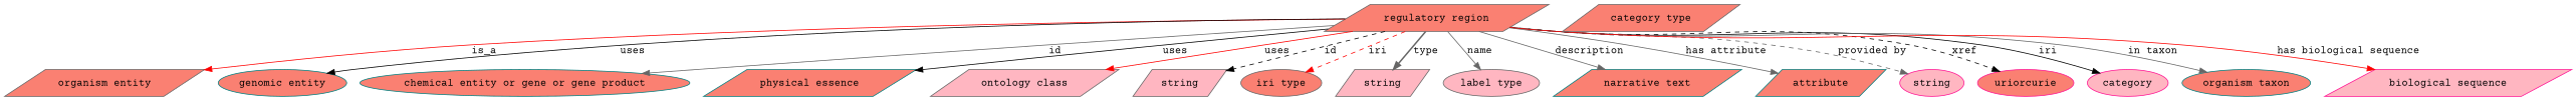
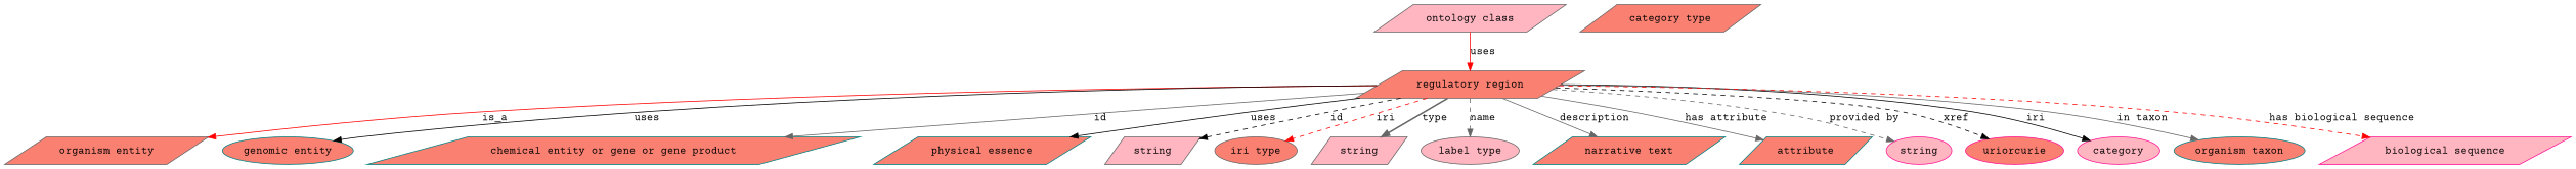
  digraph {
    fontname="Courier Prime"
    node [color=gray40 fillcolor=salmon fontname="Courier Prime" shape=parallelogram style=filled]
    edge [color=gray40 fontname="Courier Prime" style=solid]
    n1 [height=0.5 label="regulatory region" width=2.5637]
    n2 [height=0.5 label="organism entity" width=2.3651]
    "genomic entity" [color=teal height=0.5 shape=ellipse width=2.2206]
-   "chemical entity or gene or gene product" [color=teal height=0.5 shape=ellipse width=5.4703]
+   "chemical entity or gene or gene product" [color=teal height=0.5 width=5.4703]
    "physical essence" [color=teal height=0.5 width=2.4553]
    "ontology class" [fillcolor=lightpink height=0.5 width=2.1304]
    n7 [fillcolor=lightpink height=0.5 label=string width=1.0652]
    n8 [height=0.5 label="iri type" shape=ellipse width=1.2277]
    n9 [fillcolor=lightpink height=0.5 label=string width=1.0652]
    n10 [fillcolor=lightpink height=0.5 label="label type" shape=ellipse width=1.5707]
    n11 [color=teal height=0.5 label="narrative text" width=2.0943]
    n12 [color=teal height=0.5 label=attribute width=1.4443]
    n13 [color=deeppink fillcolor=lightpink height=0.5 label=string shape=ellipse width=1.0652]
    n14 [color=deeppink height=0.5 label=uriorcurie shape=ellipse width=1.5887]
    category [color=deeppink fillcolor=lightpink height=0.5 shape=ellipse width=1.4263]
    n16 [color=teal height=0.5 label="organism taxon" shape=ellipse width=2.3109]
    n17 [color=deeppink fillcolor=lightpink height=0.5 label="biological sequence" width=2.8164]
    n18 [height=0.5 label="category type" width=2.0762]
    n1 -> n2 [color=red label=is_a]
    n1 -> "genomic entity" [color=black label=uses]
    n1 -> "chemical entity or gene or gene product" [label=id]
    n1 -> "physical essence" [color=black label=uses]
-   n1 -> "ontology class" [color=red label=uses]
+   "ontology class" -> n1 [color=red label=uses]
    n1 -> n7 [color=black label=id style=dashed]
    n1 -> n8 [color=red label=iri style=dashed]
    n1 -> n9 [label=type style=bold]
-   n1 -> n10 [label=name]
+   n1 -> n10 [label=name style=dashed]
    n1 -> n11 [label=description]
    n1 -> n12 [label="has attribute"]
    n1 -> n13 [label="provided by" style=dashed]
    n1 -> n14 [color=black label=xref style=dashed]
    n1 -> category [color=black label=iri]
    n1 -> n16 [label="in taxon"]
-   n1 -> n17 [color=red label="has biological sequence"]
+   n1 -> n17 [color=red label="has biological sequence" style=dashed]
  }
